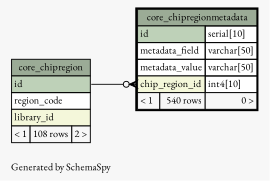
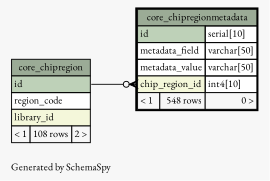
  digraph {
    bgcolor="#f7f7f7"
    fontname="EB Garamond"
    fontsize=11
    label="\nGenerated by SchemaSpy"
    labeljust=l
    nodesep=0.18
    rankdir=RL
    ranksep=0.46
    node [fontname="EB Garamond" fontsize=11 shape=plaintext]
-   n1 [label=<     <TABLE BORDER="2" CELLBORDER="1" CELLSPACING="0" BGCOLOR="#ffffff">       <TR><TD COLSPAN="3" BGCOLOR="#9bab96" ALIGN="CENTER">core_chipregionmetadata</TD></TR>       <TR><TD PORT="id" COLSPAN="2" BGCOLOR="#bed1b8" ALIGN="LEFT">id</TD><TD PORT="id.type" ALIGN="LEFT">serial[10]</TD></TR>       <TR><TD PORT="metadata_field" COLSPAN="2" ALIGN="LEFT">metadata_field</TD><TD PORT="metadata_field.type" ALIGN="LEFT">varchar[50]</TD></TR>       <TR><TD PORT="metadata_value" COLSPAN="2" ALIGN="LEFT">metadata_value</TD><TD PORT="metadata_value.type" ALIGN="LEFT">varchar[50]</TD></TR>       <TR><TD PORT="chip_region_id" COLSPAN="2" BGCOLOR="#f4f7da" ALIGN="LEFT">chip_region_id</TD><TD PORT="chip_region_id.type" ALIGN="LEFT">int4[10]</TD></TR>       <TR><TD ALIGN="LEFT" BGCOLOR="#f7f7f7">&lt; 1</TD><TD ALIGN="RIGHT" BGCOLOR="#f7f7f7">540 rows</TD><TD ALIGN="RIGHT" BGCOLOR="#f7f7f7">0 &gt;</TD></TR>     </TABLE>>]
+   n1 [label=<     <TABLE BORDER="2" CELLBORDER="1" CELLSPACING="0" BGCOLOR="#ffffff">       <TR><TD COLSPAN="3" BGCOLOR="#9bab96" ALIGN="CENTER">core_chipregionmetadata</TD></TR>       <TR><TD PORT="id" COLSPAN="2" BGCOLOR="#bed1b8" ALIGN="LEFT">id</TD><TD PORT="id.type" ALIGN="LEFT">serial[10]</TD></TR>       <TR><TD PORT="metadata_field" COLSPAN="2" ALIGN="LEFT">metadata_field</TD><TD PORT="metadata_field.type" ALIGN="LEFT">varchar[50]</TD></TR>       <TR><TD PORT="metadata_value" COLSPAN="2" ALIGN="LEFT">metadata_value</TD><TD PORT="metadata_value.type" ALIGN="LEFT">varchar[50]</TD></TR>       <TR><TD PORT="chip_region_id" COLSPAN="2" BGCOLOR="#f4f7da" ALIGN="LEFT">chip_region_id</TD><TD PORT="chip_region_id.type" ALIGN="LEFT">int4[10]</TD></TR>       <TR><TD ALIGN="LEFT" BGCOLOR="#f7f7f7">&lt; 1</TD><TD ALIGN="RIGHT" BGCOLOR="#f7f7f7">548 rows</TD><TD ALIGN="RIGHT" BGCOLOR="#f7f7f7">0 &gt;</TD></TR>     </TABLE>>]
    n2 [label=<     <TABLE BORDER="0" CELLBORDER="1" CELLSPACING="0" BGCOLOR="#ffffff">       <TR><TD COLSPAN="3" BGCOLOR="#9bab96" ALIGN="CENTER">core_chipregion</TD></TR>       <TR><TD PORT="id" COLSPAN="3" BGCOLOR="#bed1b8" ALIGN="LEFT">id</TD></TR>       <TR><TD PORT="region_code" COLSPAN="3" ALIGN="LEFT">region_code</TD></TR>       <TR><TD PORT="library_id" COLSPAN="3" BGCOLOR="#f4f7da" ALIGN="LEFT">library_id</TD></TR>       <TR><TD ALIGN="LEFT" BGCOLOR="#f7f7f7">&lt; 1</TD><TD ALIGN="RIGHT" BGCOLOR="#f7f7f7">108 rows</TD><TD ALIGN="RIGHT" BGCOLOR="#f7f7f7">2 &gt;</TD></TR>     </TABLE>>]
    n1 -> n2 [arrowhead=none arrowsize=0.8 arrowtail=crowodot dir=back headport="id:e" tailport="chip_region_id:w" fontname="EB Garamond"]
  }
